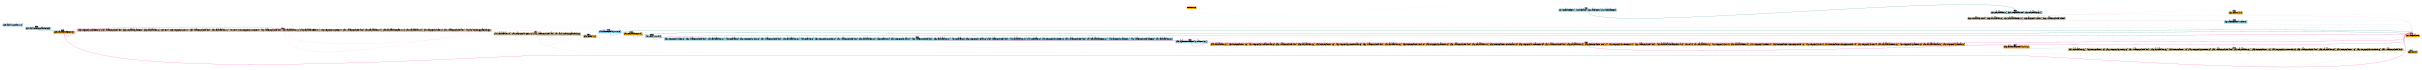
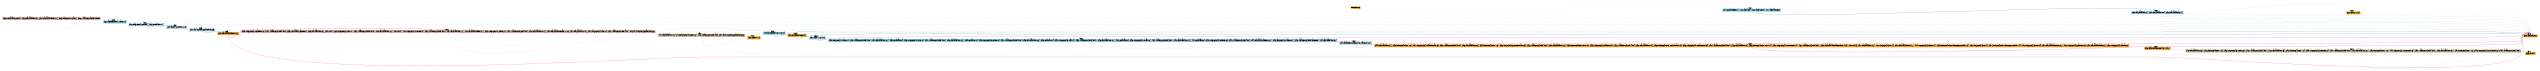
  digraph {
    rankdir=LR
    node [color=purple fillcolor=orange shape=record style=filled]
    edge [color=teal headport=n style=dashed tailport=s]
    n1 [label=BB_function1023 shape=none]
    n2 [color=darkgreen fillcolor=skyblue label="{34874: constant[undefined,v1]|34875: vardecl['form']|34876: vardecl['controls']|34877: vardecl['parentForm']}"]
    n3 [fillcolor=skyblue label="{34878: read-variable['this',v2,-]|34879: write-variable[v2,'form']*|34880: read-variable['Array',v4,-]}"]
    n4 [color=darkgreen label="{34881: construct [-,v4,v3]}"]
    n5 [label="{35001: exceptional-return}"]
    n6 [fillcolor=tan label="{34882: write-variable[v3,'controls']*|34883: read-variable['form',v6,-]|34884: read-variable['element',v10,-]|34885: read-property[v10,'parent',-]|34886: \<variable-non-null-undef\>['element']}"]
    n7 [color=darkgreen fillcolor=skyblue label="{34887: call-element.parent [v10,'parent',v8]}"]
+   n8 [fillcolor=lightblue label="{34888: read-property[v8,'controller',-]|34889: constant[\"form\",v11]}"]
    n9 [fillcolor=lightblue label="{34890: call-null [v8,'controller',v11,v5]}"]
    n10 [fillcolor=lightblue label="{34891: if[v5](true-block:13360,false-block:13359)}"]
    n11 [fillcolor=tan label="{34893: write-property[v6,'$$parentForm',v5]|34894: \<variable-non-null-undef\>['form']|34895: write-variable[v5,'parentForm']*|34896: read-variable['form',v8,-]|34897: new[v7]|34898: write-property[v8,'$error',v7]|34899: \<variable-non-null-undef\>['form']*|34900: read-variable['form',v10,-]|34901: new[v9]|34902: write-property[v10,'$$success',v9]|34903: \<variable-non-null-undef\>['form']*|34904: read-variable['form',v12,-]|34905: read-variable['undefined',v11,-]|34906: write-property[v12,'$pending',v11]|34907: \<variable-non-null-undef\>['form']*|34908: read-variable['form',v14,-]|34909: read-variable['$interpolate',v17,v16]|34910: read-variable['attrs',v19,-]|34911: read-property[v19,'name',v18]|34912: \<variable-non-null-undef\>['attrs']|34913: if[v18](true-block:13363,false-block:13361)}"]
    n12 [label="{34892: read-variable['nullFormCtrl',v5,-]}"]
    n13 [fillcolor=skyblue label="{34919: call-$interpolate [v16,v17,v18,v15]}"]
    n14 [color=darkgreen fillcolor=tan label="{34914: read-variable['attrs',v19,-]|34915: read-property[v19,'ngForm',v18]|34916: \<variable-non-null-undef\>['attrs']|34917: if[v18](true-block:13363,false-block:13362)}"]
    n15 [color=darkgreen label="{34920: read-variable['$scope',v19,-]}"]
    n16 [color=darkgreen label="{34918: constant[\"\",v18]}"]
    n17 [color=darkgreen fillcolor=lightblue label="{34921: call-null [-,v15,v19,v13]}"]
    n18 [color=darkgreen fillcolor=skyblue label="{34922: write-property[v14,'$name',v13]|34923: \<variable-non-null-undef\>['form']*|34924: read-variable['form',v21,-]|34925: constant[false,v20]|34926: write-property[v21,'$dirty',v20]|34927: \<variable-non-null-undef\>['form']*|34928: read-variable['form',v23,-]|34929: constant[true,v22]|34930: write-property[v23,'$pristine',v22]|34931: \<variable-non-null-undef\>['form']*|34932: read-variable['form',v25,-]|34933: constant[true,v24]|34934: write-property[v25,'$valid',v24]|34935: \<variable-non-null-undef\>['form']*|34936: read-variable['form',v27,-]|34937: constant[false,v26]|34938: write-property[v27,'$invalid',v26]|34939: \<variable-non-null-undef\>['form']*|34940: read-variable['form',v29,-]|34941: constant[false,v28]|34942: write-property[v29,'$submitted',v28]|34943: \<variable-non-null-undef\>['form']*|34944: read-variable['parentForm',v31,-]|34945: read-property[v31,'$addControl',-]|34946: \<variable-non-null-undef\>['parentForm']|34947: read-variable['form',v32,-]}"]
    n19 [color=darkgreen fillcolor=lightblue label="{34948: call-parentForm.$addControl [v31,'$addControl',v32,-]*}"]
    n20 [label="{34949: read-variable['form',v34,-]|34950: function-expr[function ( ),v33]|34951: write-property[v34,'$rollbackViewValue',v33]|34952: \<variable-non-null-undef\>['form']*|34953: read-variable['form',v36,-]|34954: function-expr[function ( ),v35]|34955: write-property[v36,'$commitViewValue',v35]|34956: \<variable-non-null-undef\>['form']*|34957: read-variable['form',v38,-]|34958: function-expr[function ( control ),v37]|34959: write-property[v38,'$addControl',v37]|34960: \<variable-non-null-undef\>['form']*|34961: read-variable['form',v40,-]|34962: function-expr[function ( control newName ),v39]|34963: write-property[v40,'$$renameControl',v39]|34964: \<variable-non-null-undef\>['form']*|34965: read-variable['form',v42,-]|34966: function-expr[function ( control ),v41]|34967: write-property[v42,'$removeControl',v41]|34968: \<variable-non-null-undef\>['form']*|34969: read-variable['addSetValidityMethod',v44,v43]|34970: new[v45]|34971: read-variable['this',v46,-]|34972: write-property[v45,'ctrl',v46]|34973: read-variable['element',v47,-]|34974: write-property[v45,'$element',v47]|34975: function-expr[function ( object property controller ),v48]|34976: write-property[v45,'set',v48]|34977: function-expr[function ( object property controller ),v49]|34978: write-property[v45,'unset',v49]|34979: read-variable['parentForm',v50,-]|34980: write-property[v45,'parentForm',v50]|34981: read-variable['$animate',v51,-]|34982: write-property[v45,'$animate',v51]}"]
    n21 [label="{34983: call-addSetValidityMethod [v43,v44,v45,-]*}"]
    n22 [color=darkgreen fillcolor=tan label="{34984: read-variable['form',v53,-]|34985: function-expr[function ( ),v52]|34986: write-property[v53,'$setDirty',v52]|34987: \<variable-non-null-undef\>['form']*|34988: read-variable['form',v55,-]|34989: function-expr[function ( ),v54]|34990: write-property[v55,'$setPristine',v54]|34991: \<variable-non-null-undef\>['form']*|34992: read-variable['form',v57,-]|34993: function-expr[function ( ),v56]|34994: write-property[v57,'$setUntouched',v56]|34995: \<variable-non-null-undef\>['form']*|34996: read-variable['form',v59,-]|34997: function-expr[function ( ),v58]|34998: write-property[v59,'$setSubmitted',v58]|34999: \<variable-non-null-undef\>['form']*}"]
    n23 [color=darkgreen label="{35000: return[v1]}"]
    n1 -> n2 [color=deeppink headlabel="    13351" style=dotted]
    n2 -> n3 [headlabel="      13352" style=bold]
    n3 -> n4 [headlabel="      13353"]
    n3 -> n5 [color=deeppink headlabel="      13372"]
    n4 -> n5 [style=dotted]
    n6 -> n5
    n6 -> n7 [color=deeppink headlabel="      13355" style=dotted]
    n7 -> n5
+   n7 -> n8 [color=deeppink headlabel="      13356"]
+   n8 -> n5
+   n8 -> n9 [headlabel="      13357" style=bold]
    n9 -> n5 [style=dotted]
    n9 -> n10 [headlabel="      13358" style=dotted]
    n10 -> n11 [headlabel="      13360" style=dotted]
    n10 -> n12 [headlabel="      13359" style=bold]
    n11 -> n5 [color=deeppink]
    n11 -> n13 [color=deeppink headlabel="      13363"]
    n11 -> n14 [color=deeppink headlabel="      13361" style=dotted]
    n12 -> n5 [color=deeppink style=bold]
    n12 -> n11 [color=deeppink style=bold]
    n13 -> n5 [style=bold]
    n13 -> n15 [headlabel="      13364" style=dotted]
    n14 -> n5
    n14 -> n13
    n14 -> n16 [color=deeppink headlabel="      13362" style=bold]
    n15 -> n5 [style=bold]
    n15 -> n17 [color=deeppink headlabel="      13365" style=dotted]
    n16 -> n13 [color=deeppink style=dotted]
    n17 -> n5 [color=deeppink style=bold]
    n17 -> n18 [color=deeppink headlabel="      13366" style=dotted]
    n18 -> n5 [color=deeppink]
    n18 -> n19 [color=deeppink headlabel="      13367" style=bold]
    n19 -> n5 [color=deeppink style=bold]
    n19 -> n20 [color=deeppink headlabel="      13368"]
    n20 -> n5 [color=deeppink style=bold]
    n20 -> n21 [headlabel="      13369"]
    n21 -> n5
    n21 -> n22 [headlabel="      13370"]
    n22 -> n5
    n22 -> n23 [headlabel="      13371"]
  }
